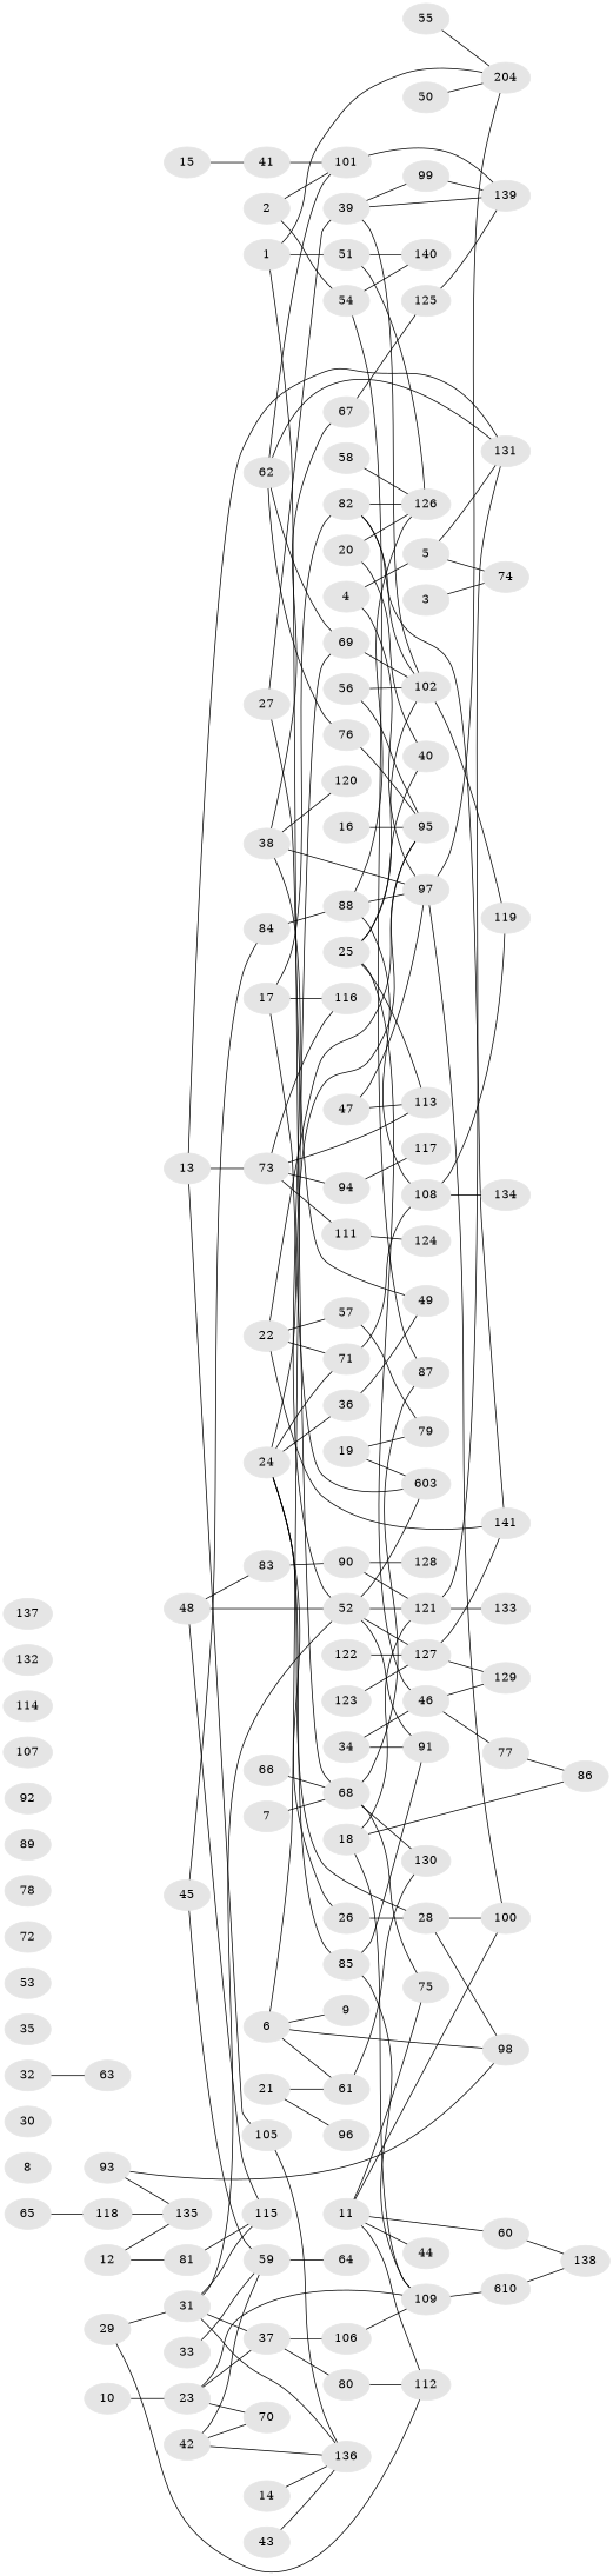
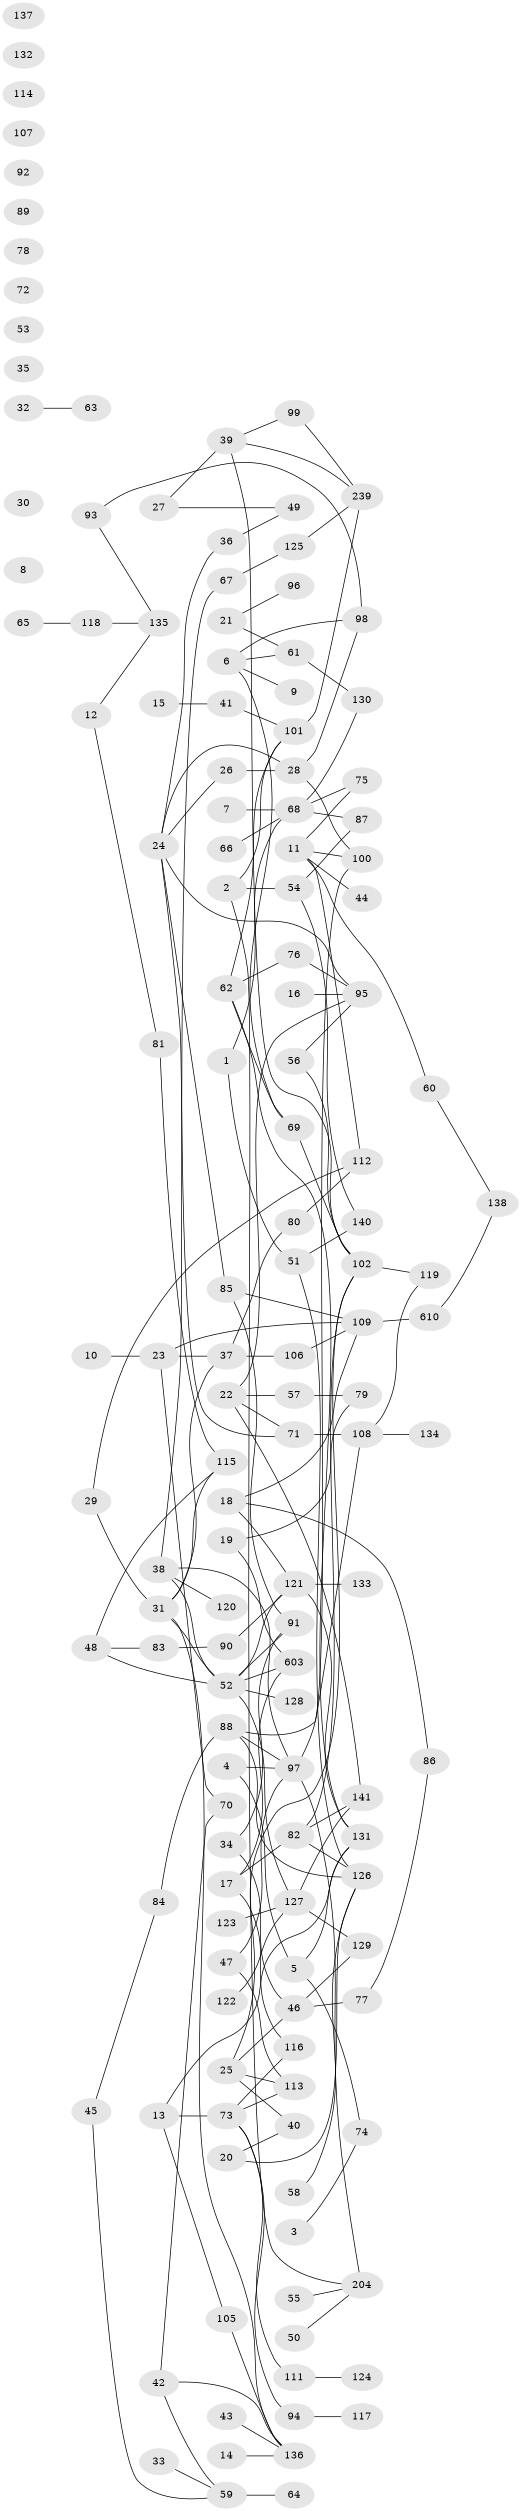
  graph {
    rankdir=LR
    node [color=gray90 style=filled]
    1
    51
    68
    n4 [label=204]
    126
    140
    75
    87
    130
    2
    54
    101
-   139
+   139 [label=239]
    3
    74
    4
    5
    97
    131
    100
    6
    9
    61
    69
    98
    102
    7
    8
    10
    23
    109
    37
    70
    11
    44
    60
    112
    138
    12
    81
    135
    115
    13
    73
    105
    116
    113
    94
    111
    136
    14
    15
    41
    16
    95
    17
    82
    n58 [label=603]
    141
    18
    86
    121
    n63 [label=610]
    133
    19
    79
    20
    40
    21
    96
    22
    57
    71
    108
    80
    106
    24
    26
    28
    36
    85
    49
    91
    25
    46
    77
    129
    119
    27
    39
    99
    29
    31
    52
    30
    127
    32
    63
    33
    59
    64
    34
    35
    38
    67
    120
    125
    42
    43
    45
    84
    88
    47
    48
    83
    90
    50
    53
    55
    56
    58
    62
    76
    65
    118
    66
    134
    72
    117
    124
    78
    128
    89
    92
    93
    107
    114
    122
    123
    132
    137
    1 -- 51
    1 -- 68
-   1 -- n4
+   2 -- n4
    51 -- 126
    51 -- 140
    68 -- 75
    68 -- 87
    68 -- 130
    2 -- 54
    2 -- 101
    54 -- 140
    54 -- 87
    101 -- 139
    3 -- 74
    4 -- 5
    4 -- 97
    5 -- 74
    5 -- 131
    97 -- n4
    97 -- 100
    6 -- 9
    6 -- 61
    6 -- 69
    6 -- 98
    61 -- 130
    69 -- 102
    102 -- 119
    7 -- 68
    10 -- 23
    23 -- 109
    23 -- 37
    23 -- 70
    109 -- n63
    37 -- 80
    37 -- 106
    11 -- 75
    11 -- 100
    11 -- 44
    11 -- 60
    11 -- 112
    60 -- 138
    12 -- 81
    12 -- 135
    81 -- 115
    13 -- 131
    13 -- 73
    13 -- 105
    73 -- 116
    73 -- 113
    73 -- 94
    73 -- 111
    105 -- 136
    94 -- 117
    111 -- 124
    14 -- 136
    15 -- 41
    41 -- 101
    16 -- 95
    17 -- 116
    17 -- 82
    17 -- n58
    82 -- 126
    82 -- 102
    82 -- 141
    18 -- 109
    18 -- 86
    18 -- 121
    121 -- 131
    121 -- 133
    n63 -- 138
    19 -- n58
    19 -- 79
    20 -- 126
    20 -- 40
    21 -- 61
    21 -- 96
    22 -- 95
    22 -- 141
    22 -- 57
    22 -- 71
    57 -- 79
    71 -- 108
    108 -- 119
    108 -- 134
    80 -- 112
    106 -- 109
    24 -- 95
    24 -- 71
    24 -- 26
    24 -- 28
    24 -- 36
    24 -- 85
    26 -- 28
    28 -- 100
    28 -- 98
    36 -- 49
    85 -- 109
    85 -- 91
    25 -- 102
    25 -- 113
    25 -- 40
    25 -- 46
    46 -- 77
    46 -- 129
    77 -- 86
    27 -- 49
    27 -- 39
    39 -- 139
    39 -- 102
    39 -- 99
    99 -- 139
    29 -- 112
    29 -- 31
    31 -- 37
    31 -- 115
    31 -- 136
    31 -- 52
    52 -- n58
    52 -- 121
    52 -- 91
    52 -- 127
    127 -- 141
    127 -- 129
    32 -- 63
    33 -- 59
    59 -- 64
    34 -- 91
    34 -- 46
    38 -- 97
    38 -- 52
    38 -- 67
    38 -- 120
    67 -- 125
    125 -- 139
    42 -- 70
    42 -- 136
    42 -- 59
    43 -- 136
    45 -- 59
    45 -- 84
    84 -- 88
    88 -- 126
    88 -- 97
    88 -- 108
    47 -- 97
    47 -- 113
    48 -- 115
    48 -- 52
    48 -- 83
    83 -- 90
    90 -- 121
-   90 -- 128
+   52 -- 128
    50 -- n4
    55 -- n4
    56 -- 102
    56 -- 95
    58 -- 126
    62 -- 101
    62 -- 131
    62 -- 69
    62 -- 76
    76 -- 95
    65 -- 118
    118 -- 135
    66 -- 68
    93 -- 98
    93 -- 135
    122 -- 127
    123 -- 127
  }
